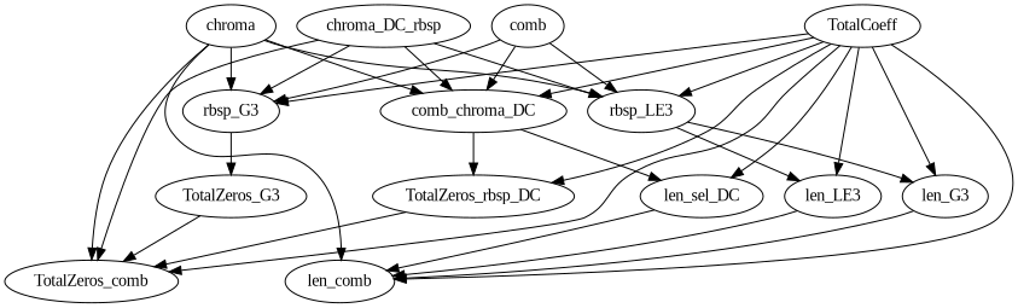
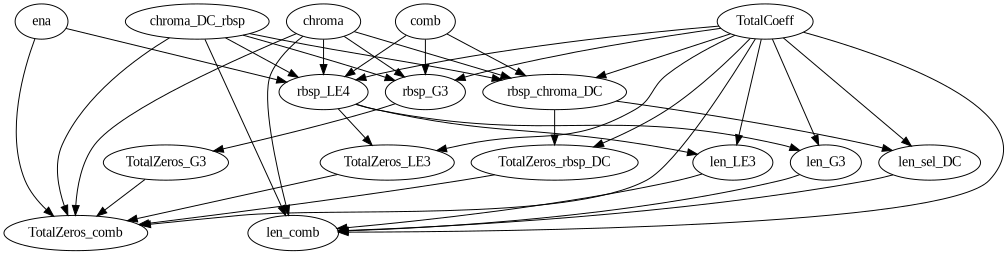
  strict digraph {
    fontname="Liberation Serif"
    node [fontname="Liberation Serif"]
    edge [fontname="Liberation Serif" weight=1.0]
    n1 [label=TotalZeros_rbsp_DC]
-   rbsp_chroma_DC [label=comb_chroma_DC]
+   rbsp_chroma_DC
    n3 [label=len_sel_DC]
    TotalZeros_comb
    len_comb
-   rbsp_LE3
+   ena
+   rbsp_LE3 [label=rbsp_LE4]
    len_LE3
+   TotalZeros_LE3
    len_G3
    rbsp_G3
    TotalZeros_G3
    TotalCoeff
    n14 [label=comb]
    n15 [label=chroma_DC_rbsp]
    n16 [label=chroma]
    n1 -> TotalZeros_comb
    rbsp_chroma_DC -> n1 [weight=35.0]
    rbsp_chroma_DC -> n3 [weight=35.0]
    n3 -> len_comb
+   ena -> TotalZeros_comb [weight=9.0]
+   ena -> rbsp_LE3 [weight=9.0]
    rbsp_LE3 -> len_LE3 [weight=6.0]
+   rbsp_LE3 -> TotalZeros_LE3 [weight=46.0]
    rbsp_LE3 -> len_G3 [weight=23.0]
    len_LE3 -> len_comb
+   TotalZeros_LE3 -> TotalZeros_comb
    len_G3 -> len_comb
    rbsp_G3 -> TotalZeros_G3 [weight=81.0]
    TotalZeros_G3 -> TotalZeros_comb
    TotalCoeff -> n1 [weight=42.0]
    TotalCoeff -> rbsp_chroma_DC [weight=3.0]
    TotalCoeff -> n3 [weight=42.0]
    TotalCoeff -> TotalZeros_comb [weight=3.0]
    TotalCoeff -> len_comb [weight=3.0]
    TotalCoeff -> rbsp_LE3 [weight=3.0]
    TotalCoeff -> len_LE3 [weight=46.0]
+   TotalCoeff -> TotalZeros_LE3 [weight=46.0]
    TotalCoeff -> len_G3 [weight=91.0]
    TotalCoeff -> rbsp_G3 [weight=3.0]
    n14 -> rbsp_chroma_DC
    n14 -> rbsp_LE3
    n14 -> rbsp_G3
    n15 -> rbsp_chroma_DC [weight=4.0]
    n15 -> TotalZeros_comb [weight=4.0]
+   n15 -> len_comb [weight=4.0]
    n15 -> rbsp_LE3 [weight=4.0]
    n15 -> rbsp_G3 [weight=4.0]
    n16 -> rbsp_chroma_DC [weight=9.0]
    n16 -> TotalZeros_comb [weight=9.0]
    n16 -> len_comb [weight=9.0]
    n16 -> rbsp_LE3 [weight=9.0]
    n16 -> rbsp_G3 [weight=9.0]
  }
